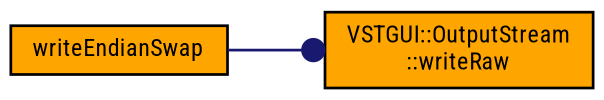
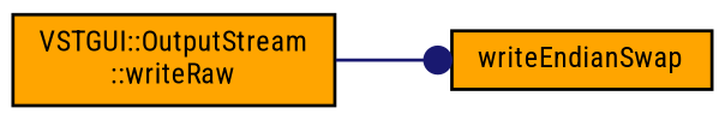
  digraph {
    rankdir=LR
    fontname="Roboto Condensed"
    node [color=black fillcolor=orange fontname="Roboto Condensed" fontsize=9 shape=record style=filled]
    n1 [fontcolor=black height=0.2 label=writeEndianSwap width=0.4]
    n2 [height=0.2 label="VSTGUI::OutputStream\l::writeRaw" width=0.4]
-   n1 -> n2 [color=midnightblue fontname="Roboto Condensed" fontsize=9 labelfontname=Arial labelfontsize=9 style=solid arrowhead=dot]
+   n2 -> n1 [color=midnightblue fontname="Roboto Condensed" fontsize=9 labelfontname=Arial labelfontsize=9 style=solid arrowhead=dot]
  }
